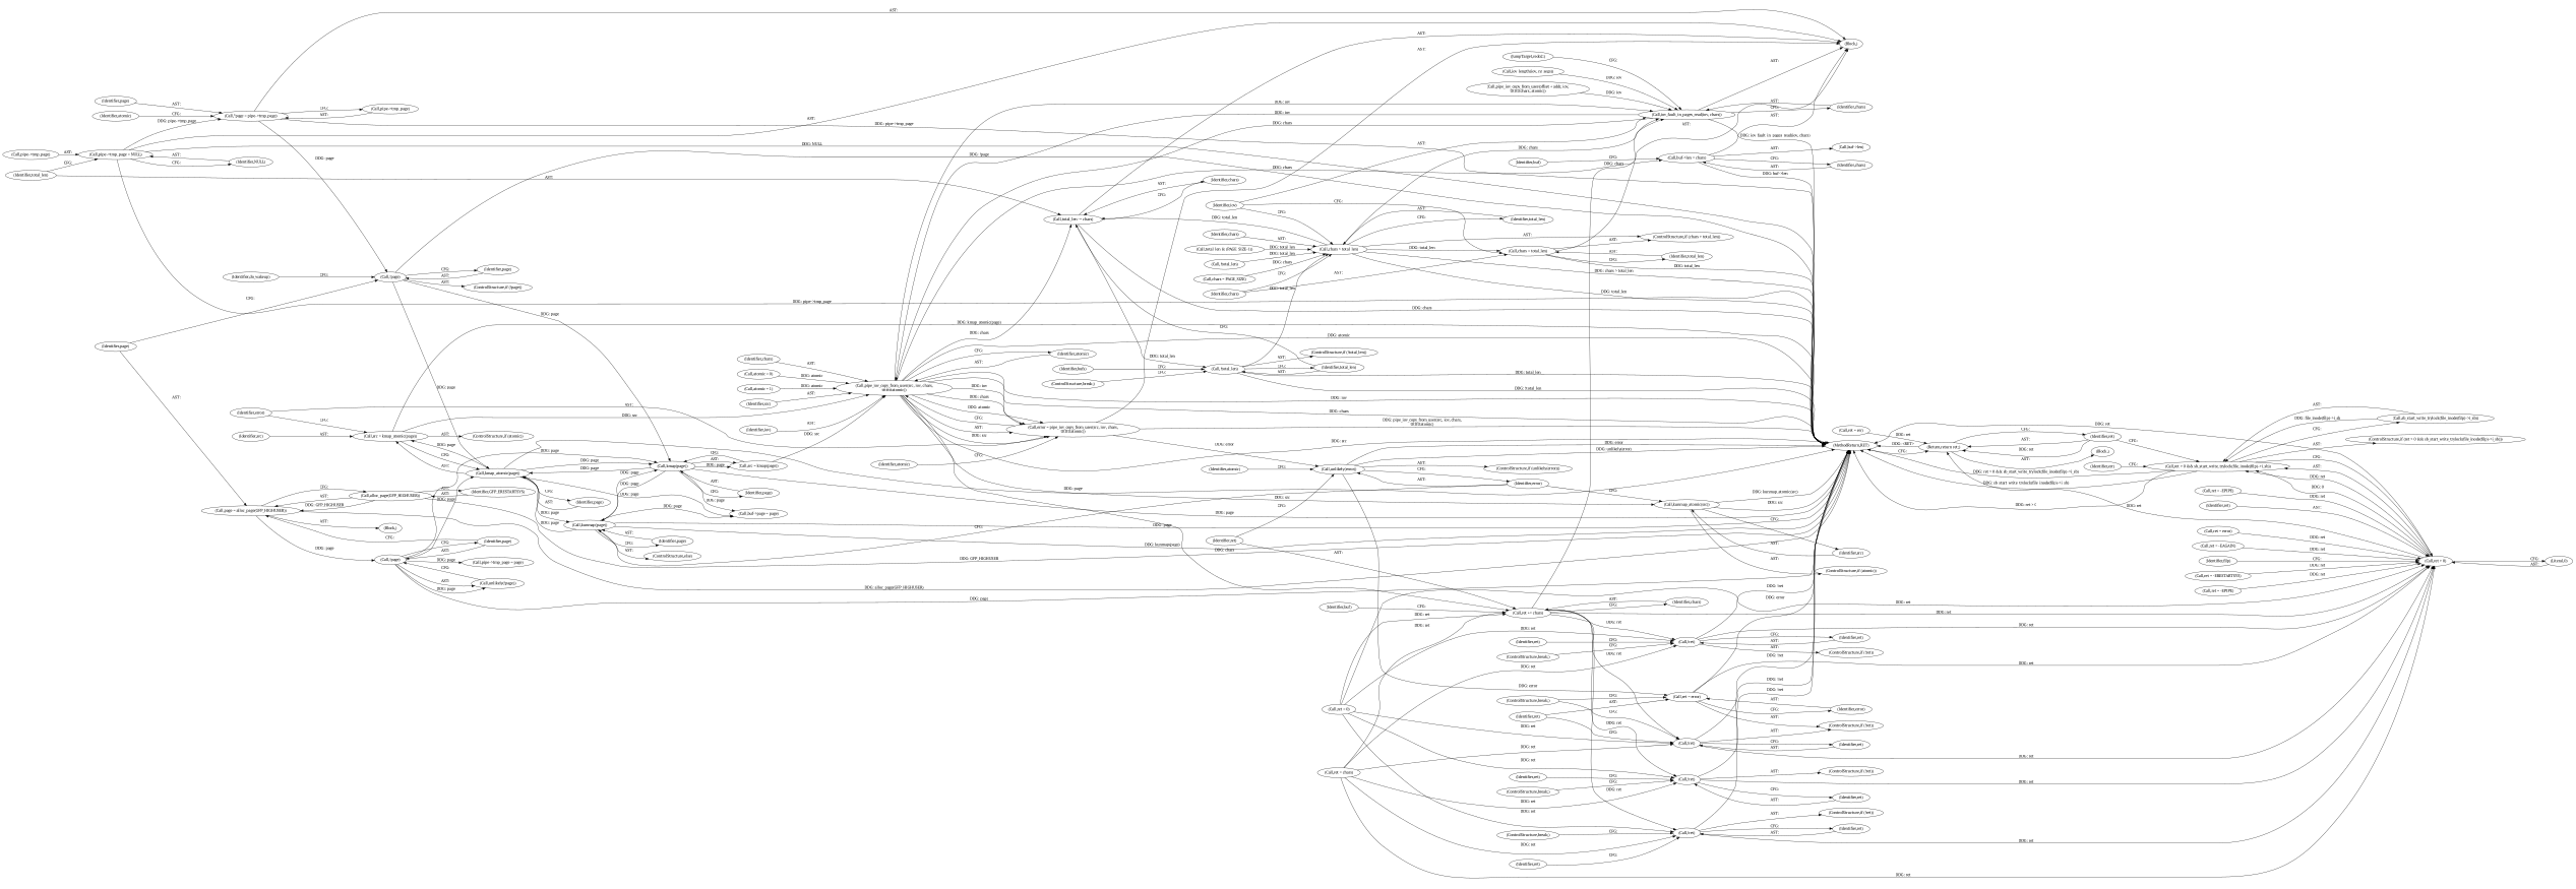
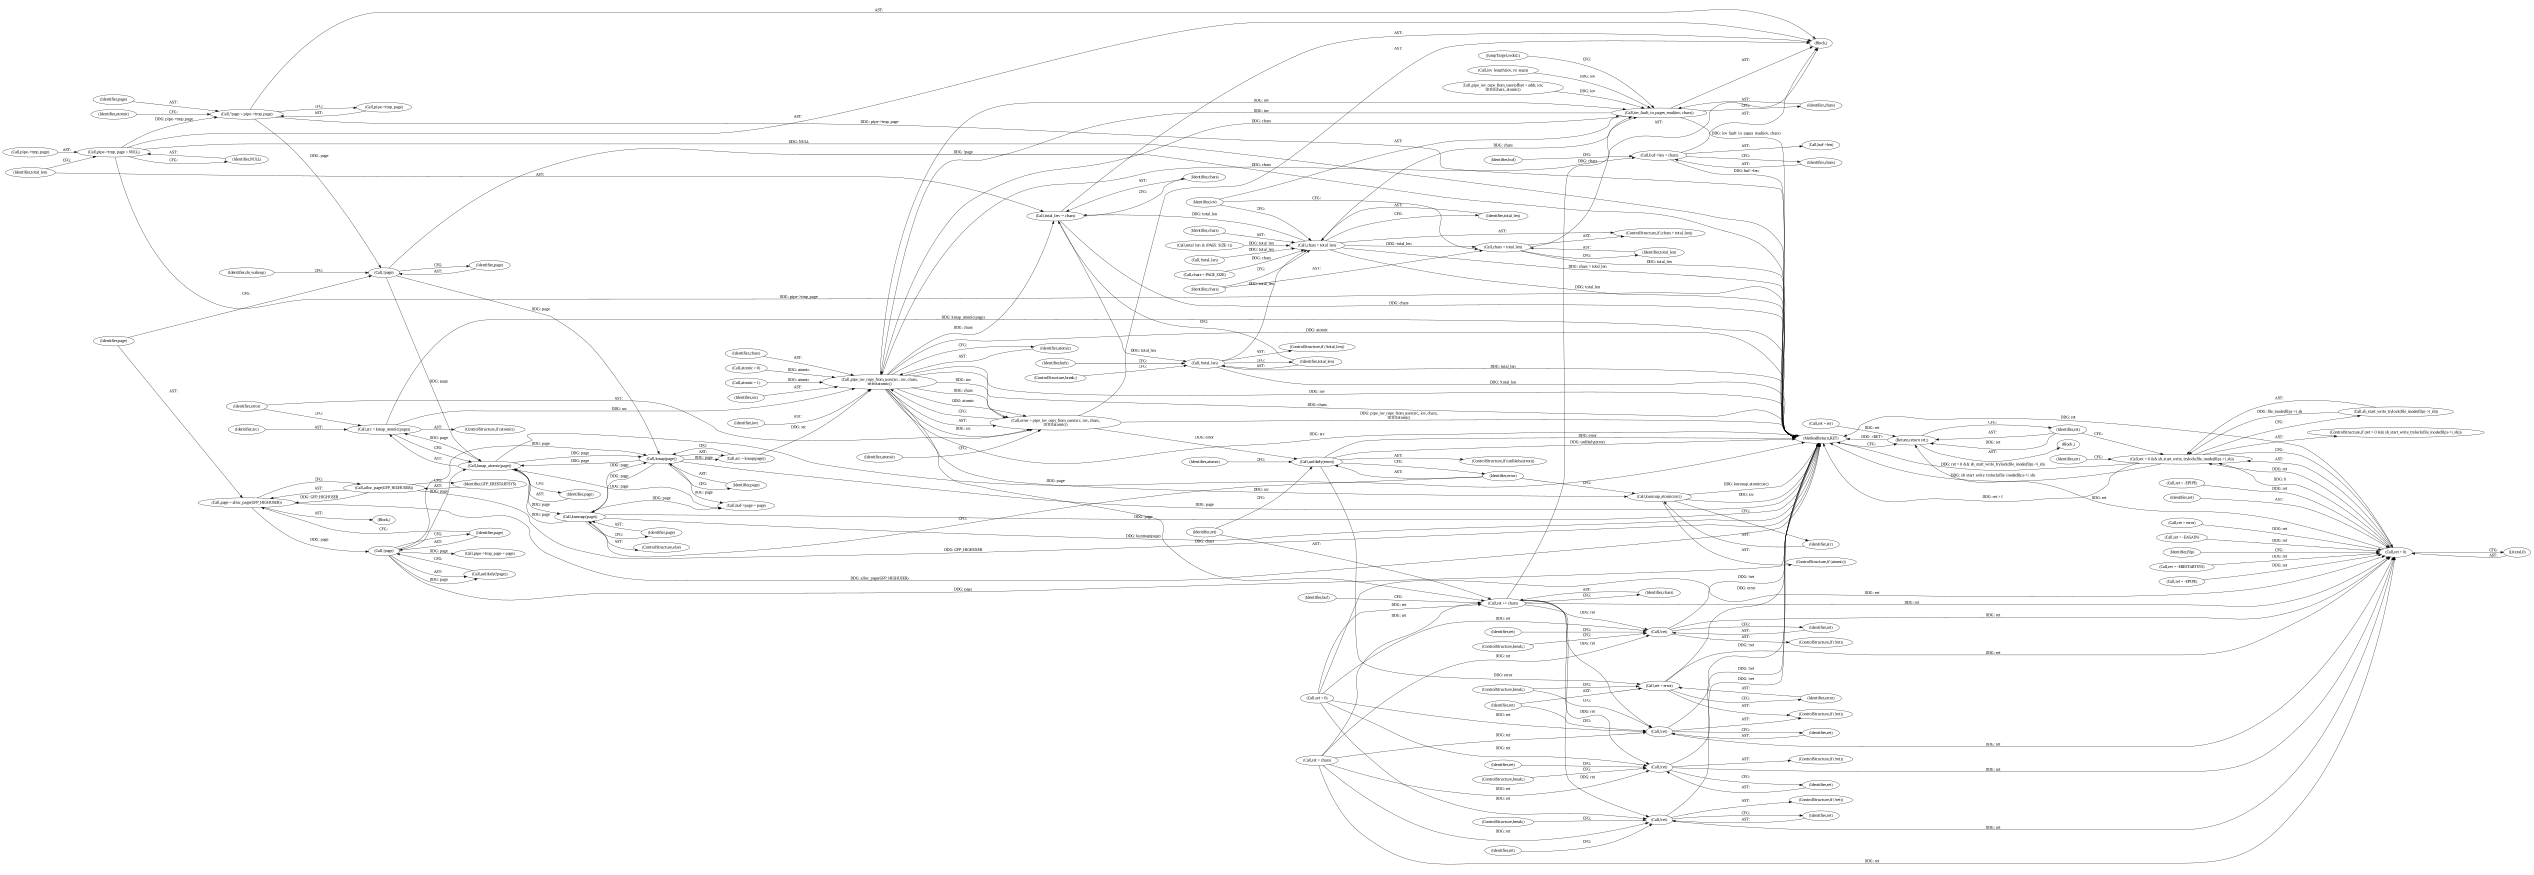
  digraph {
    fontname="PT Serif"
    rankdir=LR
    node [fontname="PT Serif"]
    edge [fontname="PT Serif"]
    n1 [label="(Call,src = kmap_atomic(page))"]
    n2 [label="(Call,kmap_atomic(page))"]
    n3 [label="(Call,pipe_iov_copy_from_user(src, iov, chars,\n\t\t\t\t\t\t\tatomic))"]
    n4 [label="(MethodReturn,RET)"]
    n5 [label="(ControlStructure,if (atomic))"]
    n6 [label="(Call,kunmap(page))"]
    n7 [label="(Call,kmap(page))"]
    n8 [label="(Call,buf->page = page)"]
    n9 [label="(Identifier,page)"]
    n10 [label="(Call,iov_fault_in_pages_read(iov, chars))"]
    n11 [label="(Call,error = pipe_iov_copy_from_user(src, iov, chars,\n\t\t\t\t\t\t\tatomic))"]
    n12 [label="(Call,kunmap_atomic(src))"]
    n13 [label="(Call,ret += chars)"]
    n14 [label="(Call,buf->len = chars)"]
    n15 [label="(Call,total_len -= chars)"]
    n16 [label="(Identifier,atomic)"]
    n17 [label="(Return,return ret;)"]
    n18 [label="(ControlStructure,else)"]
    n19 [label="(Identifier,page)"]
    n20 [label="(Call,src = kmap(page))"]
    n21 [label="(Identifier,page)"]
    n22 [label="(Call,!page)"]
-   n23 [label="(ControlStructure,if (!page))"]
    n24 [label="(Identifier,page)"]
    n25 [label="(Call,*page = pipe->tmp_page)"]
    n26 [label="(Block,)"]
    n27 [label="(Call,pipe->tmp_page)"]
    n28 [label="(Call,pipe->tmp_page = NULL)"]
    n29 [label="(Identifier,NULL)"]
    n30 [label="(Call,!page)"]
    n31 [label="(Identifier,page)"]
    n32 [label="(Call,pipe->tmp_page = page)"]
    n33 [label="(Call,unlikely(!page))"]
    n34 [label="(Call,page = alloc_page(GFP_HIGHUSER))"]
    n35 [label="(Call,alloc_page(GFP_HIGHUSER))"]
    n36 [label="(Block,)"]
    n37 [label="(Identifier,GFP_ERESTARTSYS)"]
    n38 [label="(Identifier,chars)"]
    n39 [label="(Call,unlikely(error))"]
    n40 [label="(Identifier,src)"]
    n41 [label="(ControlStructure,if (atomic))"]
    n42 [label="(Call,ret > 0)"]
    n43 [label="(Call,!ret)"]
    n44 [label="(Call,!ret)"]
    n45 [label="(Call,!ret)"]
    n46 [label="(Call,!ret)"]
    n47 [label="(Identifier,chars)"]
    n48 [label="(Identifier,chars)"]
    n49 [label="(Call,buf->len)"]
    n50 [label="(Call,!total_len)"]
    n51 [label="(Identifier,chars)"]
    n52 [label="(Call,ret = error)"]
    n53 [label="(Identifier,error)"]
    n54 [label="(ControlStructure,if (unlikely(error)))"]
    n55 [label="(ControlStructure,if (!ret))"]
    n56 [label="(Identifier,error)"]
    n57 [label="(Call,ret > 0 && sb_start_write_trylock(file_inode(filp)->i_sb))"]
    n58 [label="(Literal,0)"]
    n59 [label="(Call,sb_start_write_trylock(file_inode(filp)->i_sb))"]
    n60 [label="(ControlStructure,if (ret > 0 && sb_start_write_trylock(file_inode(filp)->i_sb)))"]
    n61 [label="(Block,)"]
    n62 [label="(Identifier,ret)"]
    n63 [label="(Identifier,ret)"]
    n64 [label="(ControlStructure,if (!ret))"]
    n65 [label="(Identifier,ret)"]
    n66 [label="(Identifier,ret)"]
    n67 [label="(ControlStructure,if (!ret))"]
    n68 [label="(Identifier,ret)"]
    n69 [label="(ControlStructure,if (!ret))"]
    n70 [label="(Call,chars > total_len)"]
    n71 [label="(ControlStructure,if (!total_len))"]
    n72 [label="(Identifier,total_len)"]
    n73 [label="(Call,chars = total_len)"]
    n74 [label="(ControlStructure,if (chars > total_len))"]
    n75 [label="(Identifier,total_len)"]
    n76 [label="(Identifier,total_len)"]
    n77 [label="(Identifier,atomic)"]
    n78 [label="(ControlStructure,break;)"]
    n79 [label="(Identifier,iov)"]
    n80 [label="(Identifier,buf)"]
    n81 [label="(Identifier,ret)"]
    n82 [label="(Identifier,chars)"]
    n83 [label="(Call,ret = err)"]
    n84 [label="(Call,ret = chars)"]
    n85 [label="(Call,total_len & (PAGE_SIZE-1))"]
    n86 [label="(Identifier,buf)"]
    n87 [label="(ControlStructure,break;)"]
    n88 [label="(Call,atomic = 0)"]
    n89 [label="(Identifier,src)"]
    n90 [label="(Identifier,ret)"]
    n91 [label="(Call,pipe_iov_copy_from_user(offset + addr, iov,\n\t\t\t\t\t\t\tchars, atomic))"]
    n92 [label="(Call,ret = error)"]
    n93 [label="(Call,ret = -EAGAIN)"]
    n94 [label="(Identifier,filp)"]
    n95 [label="(Identifier,atomic)"]
    n96 [label="(Identifier,error)"]
    n97 [label="(Identifier,err)"]
    n98 [label="(ControlStructure,break;)"]
    n99 [label="(Identifier,ret)"]
    n100 [label="(Identifier,ret)"]
    n101 [label="(Call,ret = 0)"]
    n102 [label="(Identifier,do_wakeup)"]
    n103 [label="(Identifier,ret)"]
    n104 [label="(Identifier,bufs)"]
    n105 [label="(ControlStructure,break;)"]
    n106 [label="(Identifier,total_len)"]
    n107 [label="(Call,!total_len)"]
    n108 [label="(Call,ret = -EPIPE)"]
    n109 [label="(Call,atomic = 1)"]
    n110 [label="(Call,pipe->tmp_page)"]
    n111 [label="(Identifier,page)"]
    n112 [label="(Identifier,src)"]
    n113 [label="(Call,ret = -ERESTARTSYS)"]
    n114 [label="(Call,chars = PAGE_SIZE)"]
    n115 [label="(JumpTarget,redo2:)"]
    n116 [label="(Identifier,chars)"]
    n117 [label="(Call,iov_length(iov, nr_segs))"]
    n118 [label="(Identifier,chars)"]
    n119 [label="(Identifier,page)"]
    n120 [label="(Call,ret = -EPIPE)"]
    n121 [label="(ControlStructure,break;)"]
    n122 [label="(Identifier,iov)"]
    n123 [label="(Identifier,atomic)"]
    n124 [label="(Identifier,ret)"]
    n1 -> n2 [label="CFG: "]
    n1 -> n3 [label="DDG: src"]
    n1 -> n4 [label="DDG: kmap_atomic(page)"]
    n1 -> n5 [label="AST: "]
    n2 -> n1 [label="AST: "]
    n2 -> n1 [label="DDG: page"]
    n2 -> n4 [label="DDG: page"]
    n2 -> n6 [label="DDG: page"]
    n2 -> n7 [label="DDG: page"]
    n2 -> n8 [label="DDG: page"]
    n2 -> n9 [label="CFG: "]
    n3 -> n4 [label="DDG: atomic"]
    n3 -> n4 [label="DDG: iov"]
    n3 -> n4 [label="DDG: chars"]
    n3 -> n4 [label="DDG: src"]
    n3 -> n10 [label="DDG: iov"]
    n3 -> n11 [label="AST: "]
    n3 -> n11 [label="DDG: src"]
    n3 -> n11 [label="DDG: iov"]
    n3 -> n11 [label="DDG: chars"]
    n3 -> n11 [label="DDG: atomic"]
    n3 -> n12 [label="DDG: src"]
    n3 -> n13 [label="DDG: chars"]
    n3 -> n14 [label="DDG: chars"]
    n3 -> n15 [label="DDG: chars"]
    n3 -> n16 [label="CFG: "]
    n4 -> n17 [label="CFG: "]
    n6 -> n2 [label="DDG: page"]
    n6 -> n4 [label="DDG: page"]
    n6 -> n4 [label="DDG: kunmap(page)"]
    n6 -> n7 [label="DDG: page"]
    n6 -> n8 [label="DDG: page"]
    n6 -> n18 [label="AST: "]
    n6 -> n19 [label="CFG: "]
    n7 -> n2 [label="DDG: page"]
    n7 -> n4 [label="DDG: page"]
    n7 -> n6 [label="DDG: page"]
    n7 -> n8 [label="DDG: page"]
    n7 -> n20 [label="AST: "]
    n7 -> n20 [label="DDG: page"]
    n7 -> n21 [label="CFG: "]
    n9 -> n2 [label="AST: "]
    n10 -> n3 [label="DDG: iov"]
    n10 -> n3 [label="DDG: chars"]
    n10 -> n4 [label="DDG: iov_fault_in_pages_read(iov, chars)"]
    n10 -> n26 [label="AST: "]
    n10 -> n38 [label="CFG: "]
    n11 -> n3 [label="CFG: "]
    n11 -> n4 [label="DDG: pipe_iov_copy_from_user(src, iov, chars,\n\t\t\t\t\t\t\tatomic)"]
    n11 -> n26 [label="AST: "]
    n11 -> n39 [label="DDG: error"]
    n12 -> n4 [label="DDG: src"]
    n12 -> n4 [label="DDG: kunmap_atomic(src)"]
    n12 -> n40 [label="CFG: "]
    n12 -> n41 [label="AST: "]
    n13 -> n26 [label="AST: "]
    n13 -> n42 [label="DDG: ret"]
    n13 -> n43 [label="DDG: ret"]
    n13 -> n44 [label="DDG: ret"]
    n13 -> n45 [label="DDG: ret"]
    n13 -> n46 [label="DDG: ret"]
    n13 -> n47 [label="CFG: "]
    n14 -> n4 [label="DDG: buf->len"]
    n14 -> n26 [label="AST: "]
    n14 -> n48 [label="CFG: "]
    n14 -> n49 [label="AST: "]
    n15 -> n4 [label="DDG: chars"]
    n15 -> n26 [label="AST: "]
    n15 -> n50 [label="DDG: total_len"]
    n15 -> n51 [label="CFG: "]
    n16 -> n3 [label="AST: "]
    n17 -> n4 [label="DDG: <RET>"]
    n17 -> n61 [label="AST: "]
    n17 -> n62 [label="CFG: "]
    n19 -> n6 [label="AST: "]
    n20 -> n3 [label="DDG: src"]
    n20 -> n7 [label="CFG: "]
    n21 -> n7 [label="AST: "]
    n22 -> n2 [label="DDG: page"]
    n22 -> n4 [label="DDG: !page"]
    n22 -> n7 [label="DDG: page"]
-   n22 -> n23 [label="AST: "]
    n22 -> n24 [label="CFG: "]
    n24 -> n22 [label="AST: "]
    n25 -> n4 [label="DDG: pipe->tmp_page"]
    n25 -> n22 [label="DDG: page"]
    n25 -> n26 [label="AST: "]
    n25 -> n27 [label="CFG: "]
    n27 -> n25 [label="AST: "]
    n28 -> n4 [label="DDG: NULL"]
    n28 -> n4 [label="DDG: pipe->tmp_page"]
    n28 -> n25 [label="DDG: pipe->tmp_page"]
    n28 -> n26 [label="AST: "]
    n28 -> n29 [label="CFG: "]
    n29 -> n28 [label="AST: "]
    n30 -> n2 [label="DDG: page"]
    n30 -> n4 [label="DDG: page"]
    n30 -> n7 [label="DDG: page"]
    n30 -> n31 [label="CFG: "]
    n30 -> n32 [label="DDG: page"]
    n30 -> n33 [label="AST: "]
    n30 -> n33 [label="DDG: page"]
    n31 -> n30 [label="AST: "]
    n31 -> n34 [label="CFG: "]
    n33 -> n30 [label="CFG: "]
    n34 -> n4 [label="DDG: alloc_page(GFP_HIGHUSER)"]
    n34 -> n30 [label="DDG: page"]
    n34 -> n35 [label="CFG: "]
    n34 -> n36 [label="AST: "]
    n35 -> n4 [label="DDG: GFP_HIGHUSER"]
    n35 -> n34 [label="AST: "]
    n35 -> n34 [label="DDG: GFP_HIGHUSER"]
-   n35 -> n37 [label="AST: "]
+   n35 -> n37 [label="CFG: "]
    n37 -> n35 [label="AST: "]
    n38 -> n10 [label="AST: "]
    n39 -> n4 [label="DDG: error"]
    n39 -> n4 [label="DDG: unlikely(error)"]
    n39 -> n52 [label="DDG: error"]
    n39 -> n53 [label="CFG: "]
    n39 -> n54 [label="AST: "]
    n40 -> n12 [label="AST: "]
    n42 -> n4 [label="DDG: ret"]
    n42 -> n17 [label="DDG: ret"]
    n42 -> n57 [label="AST: "]
    n42 -> n57 [label="DDG: ret"]
    n42 -> n57 [label="DDG: 0"]
    n42 -> n58 [label="CFG: "]
    n43 -> n4 [label="DDG: !ret"]
    n43 -> n42 [label="DDG: ret"]
    n43 -> n63 [label="CFG: "]
    n43 -> n64 [label="AST: "]
    n44 -> n4 [label="DDG: !ret"]
    n44 -> n42 [label="DDG: ret"]
    n44 -> n55 [label="AST: "]
    n44 -> n65 [label="CFG: "]
    n45 -> n4 [label="DDG: !ret"]
    n45 -> n42 [label="DDG: ret"]
    n45 -> n66 [label="CFG: "]
    n45 -> n67 [label="AST: "]
    n46 -> n4 [label="DDG: !ret"]
    n46 -> n42 [label="DDG: ret"]
    n46 -> n68 [label="CFG: "]
    n46 -> n69 [label="AST: "]
    n47 -> n13 [label="AST: "]
    n48 -> n14 [label="AST: "]
    n50 -> n4 [label="DDG: total_len"]
    n50 -> n4 [label="DDG: !total_len"]
    n50 -> n70 [label="DDG: total_len"]
    n50 -> n71 [label="AST: "]
    n50 -> n72 [label="CFG: "]
    n51 -> n15 [label="AST: "]
    n52 -> n4 [label="DDG: error"]
    n52 -> n42 [label="DDG: ret"]
    n52 -> n55 [label="AST: "]
    n52 -> n56 [label="CFG: "]
    n53 -> n6 [label="CFG: "]
    n53 -> n12 [label="CFG: "]
    n53 -> n39 [label="AST: "]
    n56 -> n52 [label="AST: "]
    n57 -> n4 [label="DDG: ret > 0"]
    n57 -> n4 [label="DDG: ret > 0 && sb_start_write_trylock(file_inode(filp)->i_sb)"]
    n57 -> n4 [label="DDG: sb_start_write_trylock(file_inode(filp)->i_sb)"]
    n57 -> n42 [label="CFG: "]
    n57 -> n59 [label="CFG: "]
    n57 -> n60 [label="AST: "]
    n58 -> n42 [label="AST: "]
    n59 -> n57 [label="AST: "]
    n59 -> n57 [label="DDG: file_inode(filp)->i_sb"]
    n62 -> n17 [label="AST: "]
    n62 -> n17 [label="DDG: ret"]
    n62 -> n57 [label="CFG: "]
    n63 -> n43 [label="AST: "]
    n65 -> n44 [label="AST: "]
    n66 -> n45 [label="AST: "]
    n68 -> n46 [label="AST: "]
    n70 -> n4 [label="DDG: chars > total_len"]
    n70 -> n4 [label="DDG: total_len"]
    n70 -> n10 [label="DDG: chars"]
    n70 -> n15 [label="DDG: total_len"]
    n70 -> n73 [label="DDG: total_len"]
    n70 -> n74 [label="AST: "]
    n70 -> n75 [label="CFG: "]
    n72 -> n15 [label="CFG: "]
    n72 -> n50 [label="AST: "]
    n73 -> n4 [label="DDG: total_len"]
    n73 -> n10 [label="DDG: chars"]
    n73 -> n74 [label="AST: "]
    n73 -> n76 [label="CFG: "]
    n75 -> n70 [label="AST: "]
    n76 -> n73 [label="AST: "]
    n77 -> n25 [label="CFG: "]
    n78 -> n44 [label="CFG: "]
    n78 -> n52 [label="CFG: "]
    n79 -> n10 [label="AST: "]
    n79 -> n70 [label="CFG: "]
    n79 -> n73 [label="CFG: "]
    n80 -> n14 [label="CFG: "]
    n81 -> n45 [label="CFG: "]
    n82 -> n3 [label="AST: "]
    n83 -> n17 [label="DDG: ret"]
    n84 -> n13 [label="DDG: ret"]
    n84 -> n42 [label="DDG: ret"]
    n84 -> n43 [label="DDG: ret"]
    n84 -> n44 [label="DDG: ret"]
    n84 -> n45 [label="DDG: ret"]
    n84 -> n46 [label="DDG: ret"]
    n85 -> n70 [label="DDG: total_len"]
    n86 -> n13 [label="CFG: "]
    n87 -> n43 [label="CFG: "]
    n88 -> n3 [label="DDG: atomic"]
    n89 -> n1 [label="AST: "]
    n90 -> n42 [label="AST: "]
    n91 -> n10 [label="DDG: iov"]
    n92 -> n42 [label="DDG: ret"]
    n93 -> n42 [label="DDG: ret"]
    n94 -> n42 [label="CFG: "]
    n95 -> n11 [label="CFG: "]
    n96 -> n1 [label="CFG: "]
    n96 -> n11 [label="AST: "]
    n97 -> n57 [label="CFG: "]
    n98 -> n50 [label="CFG: "]
    n99 -> n43 [label="CFG: "]
    n100 -> n44 [label="CFG: "]
    n100 -> n52 [label="AST: "]
    n101 -> n13 [label="DDG: ret"]
    n101 -> n42 [label="DDG: ret"]
    n101 -> n43 [label="DDG: ret"]
    n101 -> n44 [label="DDG: ret"]
    n101 -> n45 [label="DDG: ret"]
    n101 -> n46 [label="DDG: ret"]
    n102 -> n22 [label="CFG: "]
    n103 -> n46 [label="CFG: "]
    n104 -> n50 [label="CFG: "]
    n105 -> n46 [label="CFG: "]
    n106 -> n15 [label="AST: "]
    n106 -> n28 [label="CFG: "]
    n107 -> n70 [label="DDG: total_len"]
    n108 -> n42 [label="DDG: ret"]
    n109 -> n3 [label="DDG: atomic"]
    n110 -> n28 [label="AST: "]
    n111 -> n22 [label="CFG: "]
    n111 -> n34 [label="AST: "]
    n112 -> n3 [label="AST: "]
    n113 -> n42 [label="DDG: ret"]
    n114 -> n70 [label="DDG: chars"]
    n115 -> n10 [label="CFG: "]
    n116 -> n70 [label="AST: "]
    n117 -> n10 [label="DDG: iov"]
    n118 -> n70 [label="CFG: "]
    n118 -> n73 [label="AST: "]
    n119 -> n25 [label="AST: "]
    n120 -> n42 [label="DDG: ret"]
    n121 -> n45 [label="CFG: "]
    n122 -> n3 [label="AST: "]
    n123 -> n39 [label="CFG: "]
    n124 -> n13 [label="AST: "]
    n124 -> n39 [label="CFG: "]
  }
